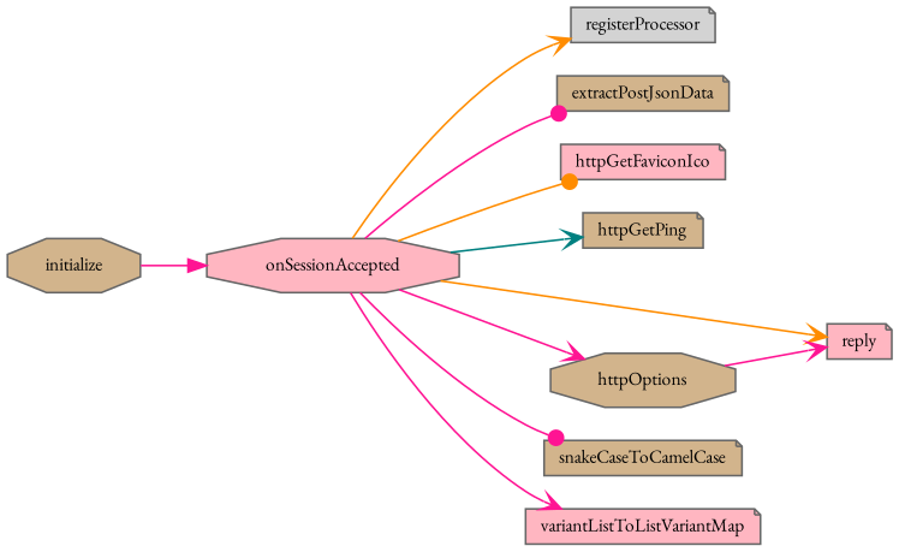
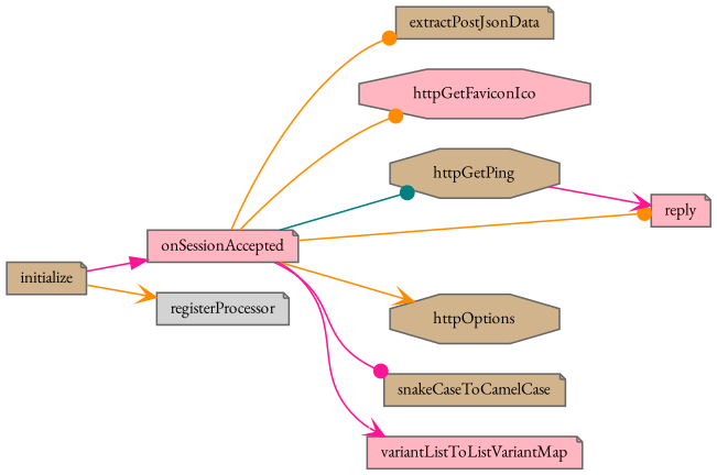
  digraph {
    fontname="EB Garamond"
    rankdir=LR
    node [color=grey40 fillcolor=tan fontname="EB Garamond" fontsize=10 shape=note style=filled]
    edge [arrowhead=vee color=darkorange fontname="EB Garamond" fontsize=10 labelfontname=Helvetica labelfontsize=10 style=solid]
-   n1 [color=gray40 fontcolor=black height=0.2 label=initialize shape=octagon width=0.4]
-   n2 [fillcolor=lightpink height=0.2 label=onSessionAccepted shape=octagon width=0.4]
+   n1 [color=gray40 fontcolor=black height=0.2 label=initialize width=0.4]
+   n2 [fillcolor=lightpink height=0.2 label=onSessionAccepted width=0.4]
    n3 [fillcolor=lightgrey height=0.2 label=registerProcessor width=0.4]
    n4 [height=0.2 label=extractPostJsonData width=0.4]
-   n5 [fillcolor=lightpink height=0.2 label=httpGetFaviconIco width=0.4]
-   n6 [height=0.2 label=httpGetPing width=0.4]
+   n5 [fillcolor=lightpink height=0.2 label=httpGetFaviconIco shape=octagon width=0.4]
+   n6 [height=0.2 label=httpGetPing shape=octagon width=0.4]
    n7 [fillcolor=lightpink height=0.2 label=reply width=0.4]
    n8 [height=0.2 label=httpOptions shape=octagon width=0.4]
    n9 [height=0.2 label=snakeCaseToCamelCase width=0.4]
    n10 [fillcolor=lightpink height=0.2 label=variantListToListVariantMap width=0.4]
    n1 -> n2 [arrowhead=normal color=deeppink]
-   n2 -> n3
-   n2 -> n4 [arrowhead=dot color=deeppink]
+   n1 -> n3
+   n2 -> n4 [arrowhead=dot]
    n2 -> n5 [arrowhead=dot]
-   n2 -> n6 [color=teal]
-   n2 -> n7
-   n2 -> n8 [color=deeppink]
+   n2 -> n6 [arrowhead=dot color=teal]
+   n2 -> n7 [arrowhead=dot]
+   n2 -> n8
    n2 -> n9 [arrowhead=dot color=deeppink]
    n2 -> n10 [color=deeppink]
-   n8 -> n7 [color=deeppink]
+   n6 -> n7 [color=deeppink]
  }
